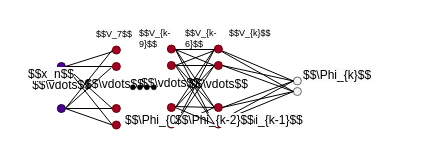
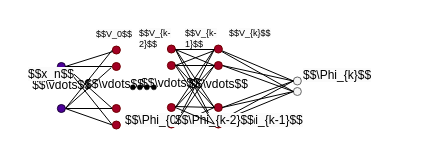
  <mxCell id="0" />
  <mxCell id="1" parent="0" />
  <mxCell id="2" value="" style="endArrow=none;html=1;rounded=0;entryX=0;entryY=0.5;entryDx=0;entryDy=0;exitX=1;exitY=0.5;exitDx=0;exitDy=0;" parent="1" source="16" target="20" edge="1"><mxGeometry width="50" height="50" relative="1" as="geometry"><mxPoint x="65.87" y="59" as="sourcePoint" /><mxPoint x="121.87" y="61" as="targetPoint" /></mxGeometry></mxCell>
  <mxCell id="3" value="" style="endArrow=none;html=1;rounded=0;entryX=0;entryY=0.5;entryDx=0;entryDy=0;exitX=1;exitY=0.5;exitDx=0;exitDy=0;" parent="1" source="17" target="20" edge="1"><mxGeometry width="50" height="50" relative="1" as="geometry"><mxPoint x="74.87" y="76" as="sourcePoint" /><mxPoint x="121.87" y="118" as="targetPoint" /></mxGeometry></mxCell>
  <mxCell id="4" value="" style="endArrow=none;html=1;rounded=0;entryX=0;entryY=0.5;entryDx=0;entryDy=0;exitX=1;exitY=0.5;exitDx=0;exitDy=0;" parent="1" source="17" target="21" edge="1"><mxGeometry width="50" height="50" relative="1" as="geometry"><mxPoint x="74.87" y="118" as="sourcePoint" /><mxPoint x="121.87" y="118" as="targetPoint" /></mxGeometry></mxCell>
  <mxCell id="5" value="" style="endArrow=none;html=1;rounded=0;exitX=0;exitY=0.5;exitDx=0;exitDy=0;entryX=1;entryY=0.5;entryDx=0;entryDy=0;" parent="1" source="19" target="16" edge="1"><mxGeometry width="50" height="50" relative="1" as="geometry"><mxPoint x="109.142" y="75.504" as="sourcePoint" /><mxPoint x="64.87" y="75" as="targetPoint" /></mxGeometry></mxCell>
  <mxCell id="6" value="" style="endArrow=none;html=1;rounded=0;exitX=1;exitY=0.5;exitDx=0;exitDy=0;entryX=0;entryY=0.5;entryDx=0;entryDy=0;" parent="1" source="16" target="21" edge="1"><mxGeometry width="50" height="50" relative="1" as="geometry"><mxPoint x="74.87" y="60" as="sourcePoint" /><mxPoint x="121.87" y="135" as="targetPoint" /></mxGeometry></mxCell>
  <mxCell id="7" value="" style="endArrow=none;html=1;rounded=0;exitX=1;exitY=0.5;exitDx=0;exitDy=0;entryX=0;entryY=0.5;entryDx=0;entryDy=0;" parent="1" source="17" target="18" edge="1"><mxGeometry width="50" height="50" relative="1" as="geometry"><mxPoint x="74.87" y="135" as="sourcePoint" /><mxPoint x="121.87" y="118" as="targetPoint" /></mxGeometry></mxCell>
  <mxCell id="8" value="" style="endArrow=none;html=1;rounded=0;exitX=1;exitY=0.5;exitDx=0;exitDy=0;" parent="1" source="17" edge="1"><mxGeometry width="50" height="50" relative="1" as="geometry"><mxPoint x="74.87" y="118" as="sourcePoint" /><mxPoint x="110.87" y="67" as="targetPoint" /></mxGeometry></mxCell>
  <mxCell id="9" value="" style="endArrow=none;html=1;rounded=0;exitX=1;exitY=0.5;exitDx=0;exitDy=0;entryX=0;entryY=0.5;entryDx=0;entryDy=0;" parent="1" edge="1"><mxGeometry width="50" height="50" relative="1" as="geometry"><mxPoint x="174.87" y="49" as="sourcePoint" /><mxPoint x="213.87" y="49" as="targetPoint" /></mxGeometry></mxCell>
  <mxCell id="10" value="" style="endArrow=none;html=1;rounded=0;exitX=1;exitY=0.5;exitDx=0;exitDy=0;entryX=0;entryY=0.5;entryDx=0;entryDy=0;" parent="1" target="43" edge="1"><mxGeometry width="50" height="50" relative="1" as="geometry"><mxPoint x="174.87" y="49" as="sourcePoint" /><mxPoint x="213.87" y="59" as="targetPoint" /></mxGeometry></mxCell>
  <mxCell id="11" value="" style="endArrow=none;html=1;rounded=0;exitX=1;exitY=0.5;exitDx=0;exitDy=0;entryX=0;entryY=0.5;entryDx=0;entryDy=0;" parent="1" edge="1"><mxGeometry width="50" height="50" relative="1" as="geometry"><mxPoint x="174.87" y="49" as="sourcePoint" /><mxPoint x="213.87" y="124" as="targetPoint" /></mxGeometry></mxCell>
  <mxCell id="12" value="" style="endArrow=none;html=1;rounded=0;exitX=1;exitY=0.5;exitDx=0;exitDy=0;entryX=0;entryY=0.5;entryDx=0;entryDy=0;" parent="1" edge="1"><mxGeometry width="50" height="50" relative="1" as="geometry"><mxPoint x="174.87" y="124" as="sourcePoint" /><mxPoint x="213.87" y="124" as="targetPoint" /></mxGeometry></mxCell>
  <mxCell id="13" value="" style="endArrow=none;html=1;rounded=0;entryX=0.053;entryY=0.694;entryDx=0;entryDy=0;entryPerimeter=0;exitX=1;exitY=0.5;exitDx=0;exitDy=0;" parent="1" source="24" edge="1"><mxGeometry width="50" height="50" relative="1" as="geometry"><mxPoint x="195.87" y="66" as="sourcePoint" /><mxPoint x="213.87" y="50" as="targetPoint" /></mxGeometry></mxCell>
  <mxCell id="14" value="" style="endArrow=none;html=1;rounded=0;exitX=1;exitY=0.5;exitDx=0;exitDy=0;entryX=0;entryY=0.5;entryDx=0;entryDy=0;" parent="1" target="44" edge="1"><mxGeometry width="50" height="50" relative="1" as="geometry"><mxPoint x="174.87" y="124" as="sourcePoint" /><mxPoint x="213.87" y="113" as="targetPoint" /></mxGeometry></mxCell>
  <mxCell id="15" value="" style="endArrow=none;html=1;rounded=0;exitX=1;exitY=0.5;exitDx=0;exitDy=0;entryX=0;entryY=0.5;entryDx=0;entryDy=0;" parent="1" edge="1"><mxGeometry width="50" height="50" relative="1" as="geometry"><mxPoint x="213.87" y="49" as="sourcePoint" /><mxPoint x="174.87" y="124" as="targetPoint" /></mxGeometry></mxCell>
  <mxCell id="16" value="" style="ellipse;whiteSpace=wrap;html=1;aspect=fixed;fillColor=#4C0099;fontColor=#ffffff;strokeColor=#190033;" parent="1" vertex="1"><mxGeometry x="56.87" y="62" width="8" height="8" as="geometry" /></mxCell>
  <mxCell id="17" value="" style="ellipse;whiteSpace=wrap;html=1;aspect=fixed;fillColor=#4C0099;fontColor=#ffffff;strokeColor=#190033;" parent="1" vertex="1"><mxGeometry x="56.87" y="104" width="8" height="8" as="geometry" /></mxCell>
  <mxCell id="18" value="" style="ellipse;whiteSpace=wrap;html=1;aspect=fixed;fillColor=#a20025;fontColor=#ffffff;strokeColor=#6F0000;" parent="1" vertex="1"><mxGeometry x="111.87" y="45.54" width="8" height="8" as="geometry" /></mxCell>
  <mxCell id="19" value="" style="ellipse;whiteSpace=wrap;html=1;aspect=fixed;fillColor=#a20025;fontColor=#ffffff;strokeColor=#6F0000;" parent="1" vertex="1"><mxGeometry x="111.87" y="62" width="8" height="8" as="geometry" /></mxCell>
  <mxCell id="20" value="" style="ellipse;whiteSpace=wrap;html=1;aspect=fixed;fillColor=#a20025;fontColor=#ffffff;strokeColor=#6F0000;" parent="1" vertex="1"><mxGeometry x="111.87" y="104" width="8" height="8" as="geometry" /></mxCell>
  <mxCell id="21" value="" style="ellipse;whiteSpace=wrap;html=1;aspect=fixed;fillColor=#a20025;fontColor=#ffffff;strokeColor=#6F0000;" parent="1" vertex="1"><mxGeometry x="111.87" y="120.52" width="8" height="8" as="geometry" /></mxCell>
  <mxCell id="22" value="" style="endArrow=none;html=1;rounded=0;exitX=1;exitY=0.5;exitDx=0;exitDy=0;entryX=0.053;entryY=0.694;entryDx=0;entryDy=0;entryPerimeter=0;" parent="1" source="16" target="18" edge="1"><mxGeometry width="50" height="50" relative="1" as="geometry"><mxPoint x="129.87" y="135" as="sourcePoint" /><mxPoint x="168.87" y="135" as="targetPoint" /></mxGeometry></mxCell>
  <mxCell id="23" value="" style="ellipse;whiteSpace=wrap;html=1;aspect=fixed;fillColor=#a20025;fontColor=#ffffff;strokeColor=#6F0000;" parent="1" vertex="1"><mxGeometry x="166.87" y="44.54" width="8" height="8" as="geometry" /></mxCell>
  <mxCell id="24" value="" style="ellipse;whiteSpace=wrap;html=1;aspect=fixed;fillColor=#a20025;fontColor=#ffffff;strokeColor=#6F0000;" parent="1" vertex="1"><mxGeometry x="166.87" y="61" width="8" height="8" as="geometry" /></mxCell>
  <mxCell id="25" value="" style="ellipse;whiteSpace=wrap;html=1;aspect=fixed;fillColor=#a20025;fontColor=#ffffff;strokeColor=#6F0000;" parent="1" vertex="1"><mxGeometry x="166.87" y="103" width="8" height="8" as="geometry" /></mxCell>
  <mxCell id="26" value="" style="ellipse;whiteSpace=wrap;html=1;aspect=fixed;fillColor=#a20025;fontColor=#ffffff;strokeColor=#6F0000;" parent="1" vertex="1"><mxGeometry x="166.87" y="119.52" width="8" height="8" as="geometry" /></mxCell>
  <mxCell id="27" value="$$\vdots$$" style="text;html=1;align=center;verticalAlign=middle;resizable=0;points=[];autosize=1;strokeColor=none;fillColor=none;" parent="1" vertex="1"><mxGeometry x="177.87" y="69" width="80" height="30" as="geometry" /></mxCell>
  <mxCell id="28" value="$$\vdots$$" style="text;html=1;align=center;verticalAlign=middle;resizable=0;points=[];autosize=1;strokeColor=none;fillColor=none;" parent="1" vertex="1"><mxGeometry x="129.87" y="68" width="80" height="30" as="geometry" /></mxCell>
  <mxCell id="29" value="$$\vdots$$" style="text;html=1;align=center;verticalAlign=middle;resizable=0;points=[];autosize=1;strokeColor=none;fillColor=none;" parent="1" vertex="1"><mxGeometry x="20.87" y="70" width="80" height="30" as="geometry" /></mxCell>
  <mxCell id="30" value="" style="ellipse;whiteSpace=wrap;html=1;aspect=fixed;strokeWidth=0.5;fillColor=#000000;strokeColor=#000000;gradientColor=none;" parent="1" vertex="1"><mxGeometry x="129.87" y="84.35" width="5" height="5" as="geometry" /></mxCell>
  <mxCell id="31" value="" style="ellipse;whiteSpace=wrap;html=1;aspect=fixed;strokeWidth=0.5;fillColor=#000000;strokeColor=#000000;gradientColor=none;" parent="1" vertex="1"><mxGeometry x="136.87" y="84.35" width="5" height="5" as="geometry" /></mxCell>
  <mxCell id="32" value="" style="ellipse;whiteSpace=wrap;html=1;aspect=fixed;strokeWidth=0.5;fillColor=#000000;strokeColor=#000000;gradientColor=none;" parent="1" vertex="1"><mxGeometry x="143.87" y="84.35" width="5" height="5" as="geometry" /></mxCell>
  <mxCell id="33" value="" style="ellipse;whiteSpace=wrap;html=1;aspect=fixed;strokeWidth=0.5;fillColor=#000000;strokeColor=#000000;gradientColor=none;" parent="1" vertex="1"><mxGeometry x="150.87" y="84.35" width="5" height="5" as="geometry" /></mxCell>
  <mxCell id="34" value="" style="ellipse;whiteSpace=wrap;html=1;aspect=fixed;fillColor=#f5f5f5;strokeColor=#666666;fontColor=#333333;" parent="1" vertex="1"><mxGeometry x="292.87" y="76.48" width="8" height="8" as="geometry" /></mxCell>
  <mxCell id="35" value="" style="ellipse;whiteSpace=wrap;html=1;aspect=fixed;fillColor=#f5f5f5;strokeColor=#666666;fontColor=#333333;" parent="1" vertex="1"><mxGeometry x="292.87" y="87" width="8" height="8" as="geometry" /></mxCell>
  <mxCell id="36" value="" style="endArrow=none;html=1;rounded=0;exitX=1;exitY=0.5;exitDx=0;exitDy=0;entryX=0;entryY=0.5;entryDx=0;entryDy=0;" parent="1" target="34" edge="1"><mxGeometry width="50" height="50" relative="1" as="geometry"><mxPoint x="215.04" y="47.54" as="sourcePoint" /><mxPoint x="300.04" y="50" as="targetPoint" /></mxGeometry></mxCell>
  <mxCell id="37" value="" style="endArrow=none;html=1;rounded=0;exitX=1;exitY=0.5;exitDx=0;exitDy=0;entryX=0;entryY=0.5;entryDx=0;entryDy=0;" parent="1" target="35" edge="1"><mxGeometry width="50" height="50" relative="1" as="geometry"><mxPoint x="215.04" y="47.54" as="sourcePoint" /><mxPoint x="262.04" y="87" as="targetPoint" /></mxGeometry></mxCell>
  <mxCell id="38" value="" style="endArrow=none;html=1;rounded=0;exitX=1;exitY=0.5;exitDx=0;exitDy=0;entryX=0;entryY=0.5;entryDx=0;entryDy=0;" parent="1" target="34" edge="1"><mxGeometry width="50" height="50" relative="1" as="geometry"><mxPoint x="215.04" y="122.52" as="sourcePoint" /><mxPoint x="252.04" y="124" as="targetPoint" /></mxGeometry></mxCell>
  <mxCell id="39" value="" style="endArrow=none;html=1;rounded=0;exitX=0.979;exitY=0.311;exitDx=0;exitDy=0;entryX=0;entryY=0.5;entryDx=0;entryDy=0;exitPerimeter=0;" parent="1" target="35" edge="1"><mxGeometry width="50" height="50" relative="1" as="geometry"><mxPoint x="214.872" y="123.008" as="sourcePoint" /><mxPoint x="262.04" y="89" as="targetPoint" /></mxGeometry></mxCell>
  <mxCell id="40" value="" style="endArrow=none;html=1;rounded=0;exitX=1;exitY=0.5;exitDx=0;exitDy=0;entryX=0;entryY=0.5;entryDx=0;entryDy=0;" parent="1" source="43" target="35" edge="1"><mxGeometry width="50" height="50" relative="1" as="geometry"><mxPoint x="215.04" y="58" as="sourcePoint" /><mxPoint x="262.04" y="98" as="targetPoint" /></mxGeometry></mxCell>
  <mxCell id="41" value="" style="endArrow=none;html=1;rounded=0;entryX=0;entryY=0.5;entryDx=0;entryDy=0;exitX=1;exitY=0.5;exitDx=0;exitDy=0;" parent="1" source="43" target="34" edge="1"><mxGeometry width="50" height="50" relative="1" as="geometry"><mxPoint x="215.04" y="58" as="sourcePoint" /><mxPoint x="257.04" y="96" as="targetPoint" /></mxGeometry></mxCell>
  <mxCell id="42" value="" style="ellipse;whiteSpace=wrap;html=1;aspect=fixed;fillColor=#a20025;fontColor=#ffffff;strokeColor=#6F0000;" parent="1" vertex="1"><mxGeometry x="213.87" y="44.54" width="8" height="8" as="geometry" /></mxCell>
  <mxCell id="43" value="" style="ellipse;whiteSpace=wrap;html=1;aspect=fixed;fillColor=#a20025;fontColor=#ffffff;strokeColor=#6F0000;" parent="1" vertex="1"><mxGeometry x="213.87" y="61" width="8" height="8" as="geometry" /></mxCell>
  <mxCell id="44" value="" style="ellipse;whiteSpace=wrap;html=1;aspect=fixed;fillColor=#a20025;fontColor=#ffffff;strokeColor=#6F0000;" parent="1" vertex="1"><mxGeometry x="213.87" y="103" width="8" height="8" as="geometry" /></mxCell>
  <mxCell id="45" value="" style="ellipse;whiteSpace=wrap;html=1;aspect=fixed;fillColor=#a20025;fontColor=#ffffff;strokeColor=#6F0000;" parent="1" vertex="1"><mxGeometry x="213.87" y="119.52" width="8" height="8" as="geometry" /></mxCell>
  <mxCell id="46" value="&lt;span style=&quot;color: rgb(0, 0, 0); font-family: Helvetica; font-size: 12px; font-style: normal; font-variant-ligatures: normal; font-variant-caps: normal; font-weight: 400; letter-spacing: normal; orphans: 2; text-align: center; text-indent: 0px; text-transform: none; widows: 2; word-spacing: 0px; -webkit-text-stroke-width: 0px; background-color: rgb(251, 251, 251); text-decoration-thickness: initial; text-decoration-style: initial; text-decoration-color: initial; float: none; display: inline !important;&quot;&gt;$$\Phi_{0}$$&lt;/span&gt;" style="text;whiteSpace=wrap;html=1;fontSize=12;" parent="1" vertex="1"><mxGeometry x="122.87" y="106" width="120" height="40" as="geometry" /></mxCell>
  <mxCell id="47" value="&lt;span style=&quot;color: rgb(0, 0, 0); font-family: Helvetica; font-size: 12px; font-style: normal; font-variant-ligatures: normal; font-variant-caps: normal; font-weight: 400; letter-spacing: normal; orphans: 2; text-align: center; text-indent: 0px; text-transform: none; widows: 2; word-spacing: 0px; -webkit-text-stroke-width: 0px; background-color: rgb(251, 251, 251); text-decoration-thickness: initial; text-decoration-style: initial; text-decoration-color: initial; float: none; display: inline !important;&quot;&gt;$$\Phi_{k-1}$$&lt;/span&gt;" style="text;whiteSpace=wrap;html=1;fontSize=12;" parent="1" vertex="1"><mxGeometry x="221.87" y="105.52" width="120" height="40" as="geometry" /></mxCell>
  <mxCell id="48" value="&lt;span style=&quot;color: rgb(0, 0, 0); font-family: Helvetica; font-size: 12px; font-style: normal; font-variant-ligatures: normal; font-variant-caps: normal; font-weight: 400; letter-spacing: normal; orphans: 2; text-align: center; text-indent: 0px; text-transform: none; widows: 2; word-spacing: 0px; -webkit-text-stroke-width: 0px; background-color: rgb(251, 251, 251); text-decoration-thickness: initial; text-decoration-style: initial; text-decoration-color: initial; float: none; display: inline !important;&quot;&gt;$$x_n$$&lt;/span&gt;" style="text;whiteSpace=wrap;html=1;fontSize=12;" parent="1" vertex="1"><mxGeometry x="26" y="60.15" width="32.13" height="37.85" as="geometry" /></mxCell>
- <mxCell id="49" value="&lt;span style=&quot;color: rgb(0, 0, 0); font-family: Helvetica; font-size: 9px; font-style: normal; font-variant-ligatures: normal; font-variant-caps: normal; font-weight: 400; letter-spacing: normal; orphans: 2; text-align: center; text-indent: 0px; text-transform: none; widows: 2; word-spacing: 0px; -webkit-text-stroke-width: 0px; background-color: rgb(251, 251, 251); text-decoration-thickness: initial; text-decoration-style: initial; text-decoration-color: initial; float: none; display: inline !important;&quot;&gt;$$V_7$$&lt;/span&gt;" style="text;whiteSpace=wrap;html=1;fontSize=9;" parent="1" vertex="1"><mxGeometry x="93.87" y="21.79" width="50" height="50" as="geometry" /></mxCell>
- <mxCell id="50" value="&lt;span style=&quot;color: rgb(0, 0, 0); font-family: Helvetica; font-size: 9px; font-style: normal; font-variant-ligatures: normal; font-variant-caps: normal; font-weight: 400; letter-spacing: normal; orphans: 2; text-align: center; text-indent: 0px; text-transform: none; widows: 2; word-spacing: 0px; -webkit-text-stroke-width: 0px; background-color: rgb(251, 251, 251); text-decoration-thickness: initial; text-decoration-style: initial; text-decoration-color: initial; float: none; display: inline !important;&quot;&gt;$$V_{k-6}$$&lt;/span&gt;" style="text;whiteSpace=wrap;html=1;fontSize=9;" parent="1" vertex="1"><mxGeometry x="182.87" y="20.5" width="50" height="50" as="geometry" /></mxCell>
+ <mxCell id="49" value="&lt;span style=&quot;color: rgb(0, 0, 0); font-family: Helvetica; font-size: 9px; font-style: normal; font-variant-ligatures: normal; font-variant-caps: normal; font-weight: 400; letter-spacing: normal; orphans: 2; text-align: center; text-indent: 0px; text-transform: none; widows: 2; word-spacing: 0px; -webkit-text-stroke-width: 0px; background-color: rgb(251, 251, 251); text-decoration-thickness: initial; text-decoration-style: initial; text-decoration-color: initial; float: none; display: inline !important;&quot;&gt;$$V_0$$&lt;/span&gt;" style="text;whiteSpace=wrap;html=1;fontSize=9;" parent="1" vertex="1"><mxGeometry x="93.87" y="21.79" width="50" height="50" as="geometry" /></mxCell>
+ <mxCell id="50" value="&lt;span style=&quot;color: rgb(0, 0, 0); font-family: Helvetica; font-size: 9px; font-style: normal; font-variant-ligatures: normal; font-variant-caps: normal; font-weight: 400; letter-spacing: normal; orphans: 2; text-align: center; text-indent: 0px; text-transform: none; widows: 2; word-spacing: 0px; -webkit-text-stroke-width: 0px; background-color: rgb(251, 251, 251); text-decoration-thickness: initial; text-decoration-style: initial; text-decoration-color: initial; float: none; display: inline !important;&quot;&gt;$$V_{k-1}$$&lt;/span&gt;" style="text;whiteSpace=wrap;html=1;fontSize=9;" parent="1" vertex="1"><mxGeometry x="182.87" y="20.5" width="50" height="50" as="geometry" /></mxCell>
  <mxCell id="51" value="&lt;span style=&quot;color: rgb(0, 0, 0); font-family: Helvetica; font-size: 12px; font-style: normal; font-variant-ligatures: normal; font-variant-caps: normal; font-weight: 400; letter-spacing: normal; orphans: 2; text-align: center; text-indent: 0px; text-transform: none; widows: 2; word-spacing: 0px; -webkit-text-stroke-width: 0px; background-color: rgb(251, 251, 251); text-decoration-thickness: initial; text-decoration-style: initial; text-decoration-color: initial; float: none; display: inline !important;&quot;&gt;$$\Phi_{k-2}$$&lt;/span&gt;" style="text;whiteSpace=wrap;html=1;fontSize=12;" parent="1" vertex="1"><mxGeometry x="172.87" y="106" width="120" height="40" as="geometry" /></mxCell>
- <mxCell id="52" value="&lt;span style=&quot;color: rgb(0, 0, 0); font-family: Helvetica; font-size: 9px; font-style: normal; font-variant-ligatures: normal; font-variant-caps: normal; font-weight: 400; letter-spacing: normal; orphans: 2; text-align: center; text-indent: 0px; text-transform: none; widows: 2; word-spacing: 0px; -webkit-text-stroke-width: 0px; background-color: rgb(251, 251, 251); text-decoration-thickness: initial; text-decoration-style: initial; text-decoration-color: initial; float: none; display: inline !important;&quot;&gt;$$V_{k-9}$$&lt;/span&gt;" style="text;whiteSpace=wrap;html=1;fontSize=9;" parent="1" vertex="1"><mxGeometry x="136.87" y="21.29" width="50" height="50" as="geometry" /></mxCell>
+ <mxCell id="52" value="&lt;span style=&quot;color: rgb(0, 0, 0); font-family: Helvetica; font-size: 9px; font-style: normal; font-variant-ligatures: normal; font-variant-caps: normal; font-weight: 400; letter-spacing: normal; orphans: 2; text-align: center; text-indent: 0px; text-transform: none; widows: 2; word-spacing: 0px; -webkit-text-stroke-width: 0px; background-color: rgb(251, 251, 251); text-decoration-thickness: initial; text-decoration-style: initial; text-decoration-color: initial; float: none; display: inline !important;&quot;&gt;$$V_{k-2}$$&lt;/span&gt;" style="text;whiteSpace=wrap;html=1;fontSize=9;" parent="1" vertex="1"><mxGeometry x="136.87" y="21.29" width="50" height="50" as="geometry" /></mxCell>
  <mxCell id="53" value="$$\vdots$$" style="text;html=1;align=center;verticalAlign=middle;resizable=0;points=[];autosize=1;strokeColor=none;fillColor=none;" parent="1" vertex="1"><mxGeometry x="73.87" y="68.5" width="80" height="30" as="geometry" /></mxCell>
  <mxCell id="54" value="&lt;span style=&quot;color: rgb(0, 0, 0); font-family: Helvetica; font-size: 9px; font-style: normal; font-variant-ligatures: normal; font-variant-caps: normal; font-weight: 400; letter-spacing: normal; orphans: 2; text-align: center; text-indent: 0px; text-transform: none; widows: 2; word-spacing: 0px; -webkit-text-stroke-width: 0px; background-color: rgb(251, 251, 251); text-decoration-thickness: initial; text-decoration-style: initial; text-decoration-color: initial; float: none; display: inline !important;&quot;&gt;$$V_{k}$$&lt;/span&gt;" style="text;whiteSpace=wrap;html=1;fontSize=9;" parent="1" vertex="1"><mxGeometry x="226.87" y="20.81" width="50" height="50" as="geometry" /></mxCell>
  <mxCell id="55" value="" style="endArrow=none;html=1;rounded=0;exitX=1;exitY=0.5;exitDx=0;exitDy=0;entryX=0;entryY=0.5;entryDx=0;entryDy=0;" parent="1" source="44" target="34" edge="1"><mxGeometry width="50" height="50" relative="1" as="geometry"><mxPoint x="231.87" y="75" as="sourcePoint" /><mxPoint x="289.87" y="69" as="targetPoint" /></mxGeometry></mxCell>
  <mxCell id="56" value="" style="endArrow=none;html=1;rounded=0;exitX=1;exitY=0.5;exitDx=0;exitDy=0;entryX=0;entryY=0.5;entryDx=0;entryDy=0;" parent="1" source="44" target="35" edge="1"><mxGeometry width="50" height="50" relative="1" as="geometry"><mxPoint x="231.87" y="117" as="sourcePoint" /><mxPoint x="302.87" y="90" as="targetPoint" /></mxGeometry></mxCell>
  <mxCell id="57" value="" style="endArrow=none;html=1;rounded=0;entryX=0;entryY=0.5;entryDx=0;entryDy=0;exitX=1;exitY=0.5;exitDx=0;exitDy=0;" parent="1" source="25" target="42" edge="1"><mxGeometry width="50" height="50" relative="1" as="geometry"><mxPoint x="184.87" y="75" as="sourcePoint" /><mxPoint x="223.87" y="60" as="targetPoint" /></mxGeometry></mxCell>
  <mxCell id="58" value="" style="endArrow=none;html=1;rounded=0;entryX=0;entryY=0.5;entryDx=0;entryDy=0;exitX=1;exitY=0.5;exitDx=0;exitDy=0;" parent="1" source="24" target="43" edge="1"><mxGeometry width="50" height="50" relative="1" as="geometry"><mxPoint x="184.87" y="117" as="sourcePoint" /><mxPoint x="223.87" y="59" as="targetPoint" /></mxGeometry></mxCell>
  <mxCell id="59" value="" style="endArrow=none;html=1;rounded=0;entryX=0;entryY=0.5;entryDx=0;entryDy=0;exitX=1;exitY=0.5;exitDx=0;exitDy=0;" parent="1" source="23" target="44" edge="1"><mxGeometry width="50" height="50" relative="1" as="geometry"><mxPoint x="184.87" y="75" as="sourcePoint" /><mxPoint x="223.87" y="75" as="targetPoint" /></mxGeometry></mxCell>
  <mxCell id="60" value="" style="endArrow=none;html=1;rounded=0;entryX=0;entryY=0.5;entryDx=0;entryDy=0;exitX=1;exitY=0.5;exitDx=0;exitDy=0;" parent="1" source="25" target="45" edge="1"><mxGeometry width="50" height="50" relative="1" as="geometry"><mxPoint x="184.87" y="59" as="sourcePoint" /><mxPoint x="223.87" y="117" as="targetPoint" /></mxGeometry></mxCell>
  <mxCell id="61" value="" style="endArrow=none;html=1;rounded=0;entryX=0;entryY=0.5;entryDx=0;entryDy=0;" parent="1" target="44" edge="1"><mxGeometry width="50" height="50" relative="1" as="geometry"><mxPoint x="174.87" y="106" as="sourcePoint" /><mxPoint x="223.87" y="134" as="targetPoint" /></mxGeometry></mxCell>
  <mxCell id="62" value="" style="endArrow=none;html=1;rounded=0;entryX=0;entryY=0.5;entryDx=0;entryDy=0;exitX=1;exitY=0.5;exitDx=0;exitDy=0;" parent="1" source="24" target="45" edge="1"><mxGeometry width="50" height="50" relative="1" as="geometry"><mxPoint x="219.87" y="86" as="sourcePoint" /><mxPoint x="233.87" y="144" as="targetPoint" /></mxGeometry></mxCell>
  <mxCell id="63" value="" style="endArrow=none;html=1;rounded=0;entryX=0;entryY=0.5;entryDx=0;entryDy=0;" parent="1" target="44" edge="1"><mxGeometry width="50" height="50" relative="1" as="geometry"><mxPoint x="174.87" y="64" as="sourcePoint" /><mxPoint x="223.87" y="134" as="targetPoint" /></mxGeometry></mxCell>
  <mxCell id="64" value="" style="endArrow=none;html=1;rounded=0;entryX=0;entryY=0.5;entryDx=0;entryDy=0;exitX=1;exitY=0.5;exitDx=0;exitDy=0;" parent="1" source="25" target="43" edge="1"><mxGeometry width="50" height="50" relative="1" as="geometry"><mxPoint x="184.87" y="74" as="sourcePoint" /><mxPoint x="223.87" y="117" as="targetPoint" /></mxGeometry></mxCell>
  <mxCell id="65" value="" style="endArrow=none;html=1;rounded=0;entryX=0;entryY=0.5;entryDx=0;entryDy=0;exitX=1;exitY=0.5;exitDx=0;exitDy=0;" parent="1" source="26" target="43" edge="1"><mxGeometry width="50" height="50" relative="1" as="geometry"><mxPoint x="184.87" y="117" as="sourcePoint" /><mxPoint x="223.87" y="75" as="targetPoint" /></mxGeometry></mxCell>
  <mxCell id="66" value="&lt;span style=&quot;color: rgb(0, 0, 0); font-family: Helvetica; font-size: 12px; font-style: normal; font-variant-ligatures: normal; font-variant-caps: normal; font-weight: 400; letter-spacing: normal; orphans: 2; text-align: center; text-indent: 0px; text-transform: none; widows: 2; word-spacing: 0px; -webkit-text-stroke-width: 0px; background-color: rgb(251, 251, 251); text-decoration-thickness: initial; text-decoration-style: initial; text-decoration-color: initial; float: none; display: inline !important;&quot;&gt;$$\Phi_{k}$$&lt;/span&gt;" style="text;whiteSpace=wrap;html=1;fontSize=12;" vertex="1" parent="1"><mxGeometry x="300.87" y="61" width="120" height="40" as="geometry" /></mxCell>
